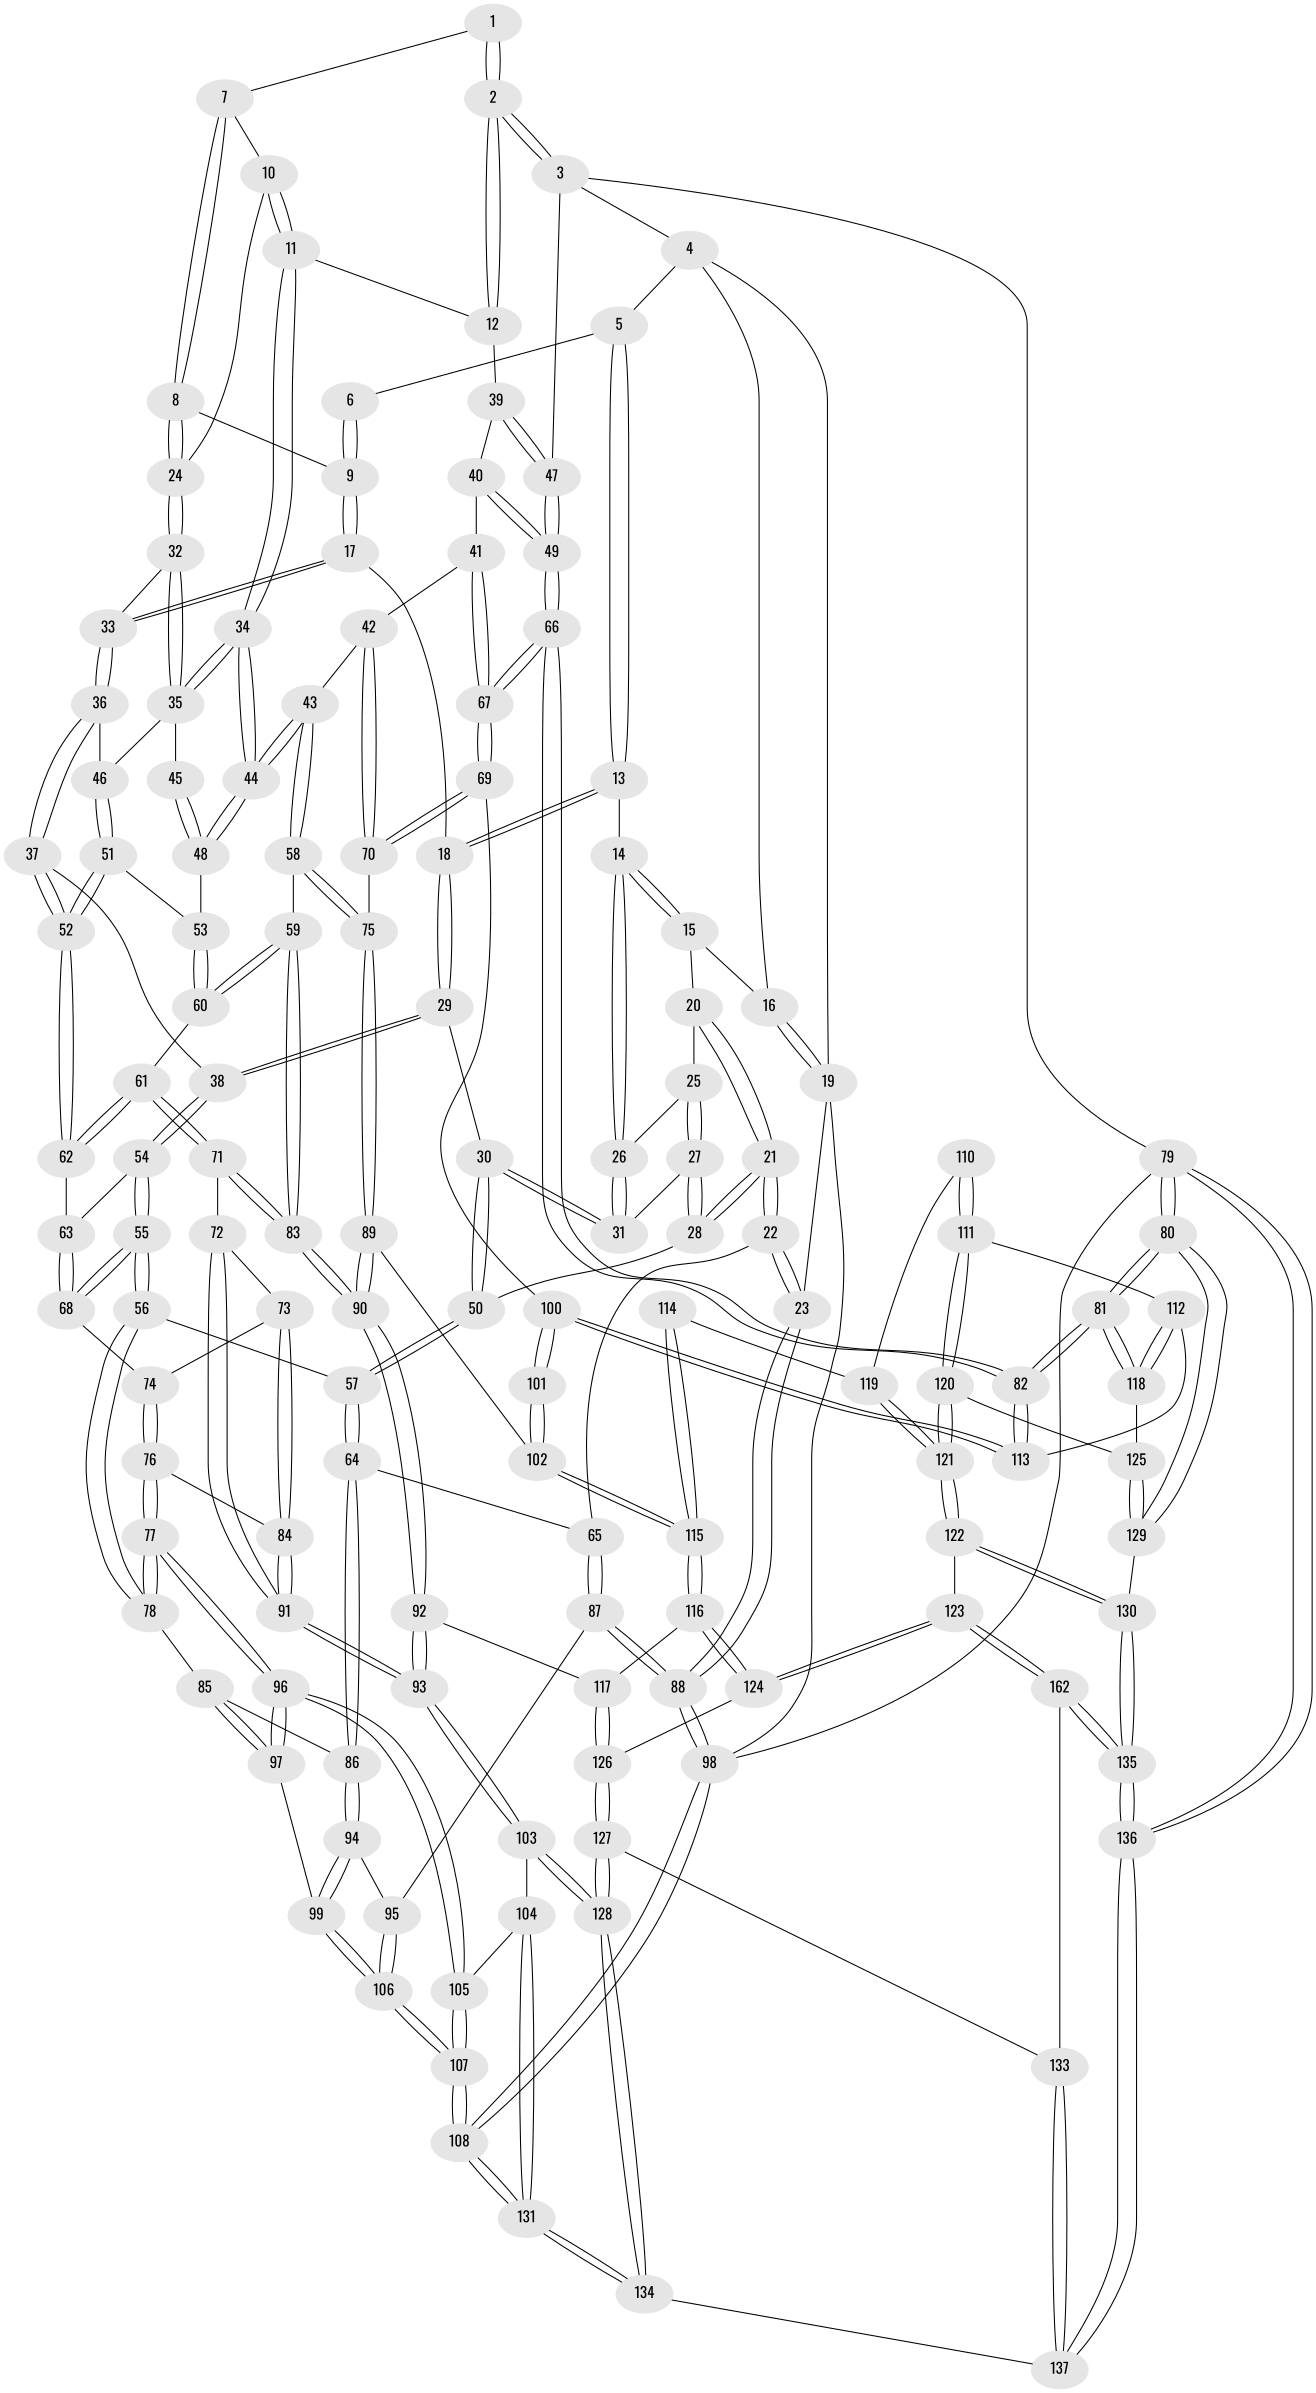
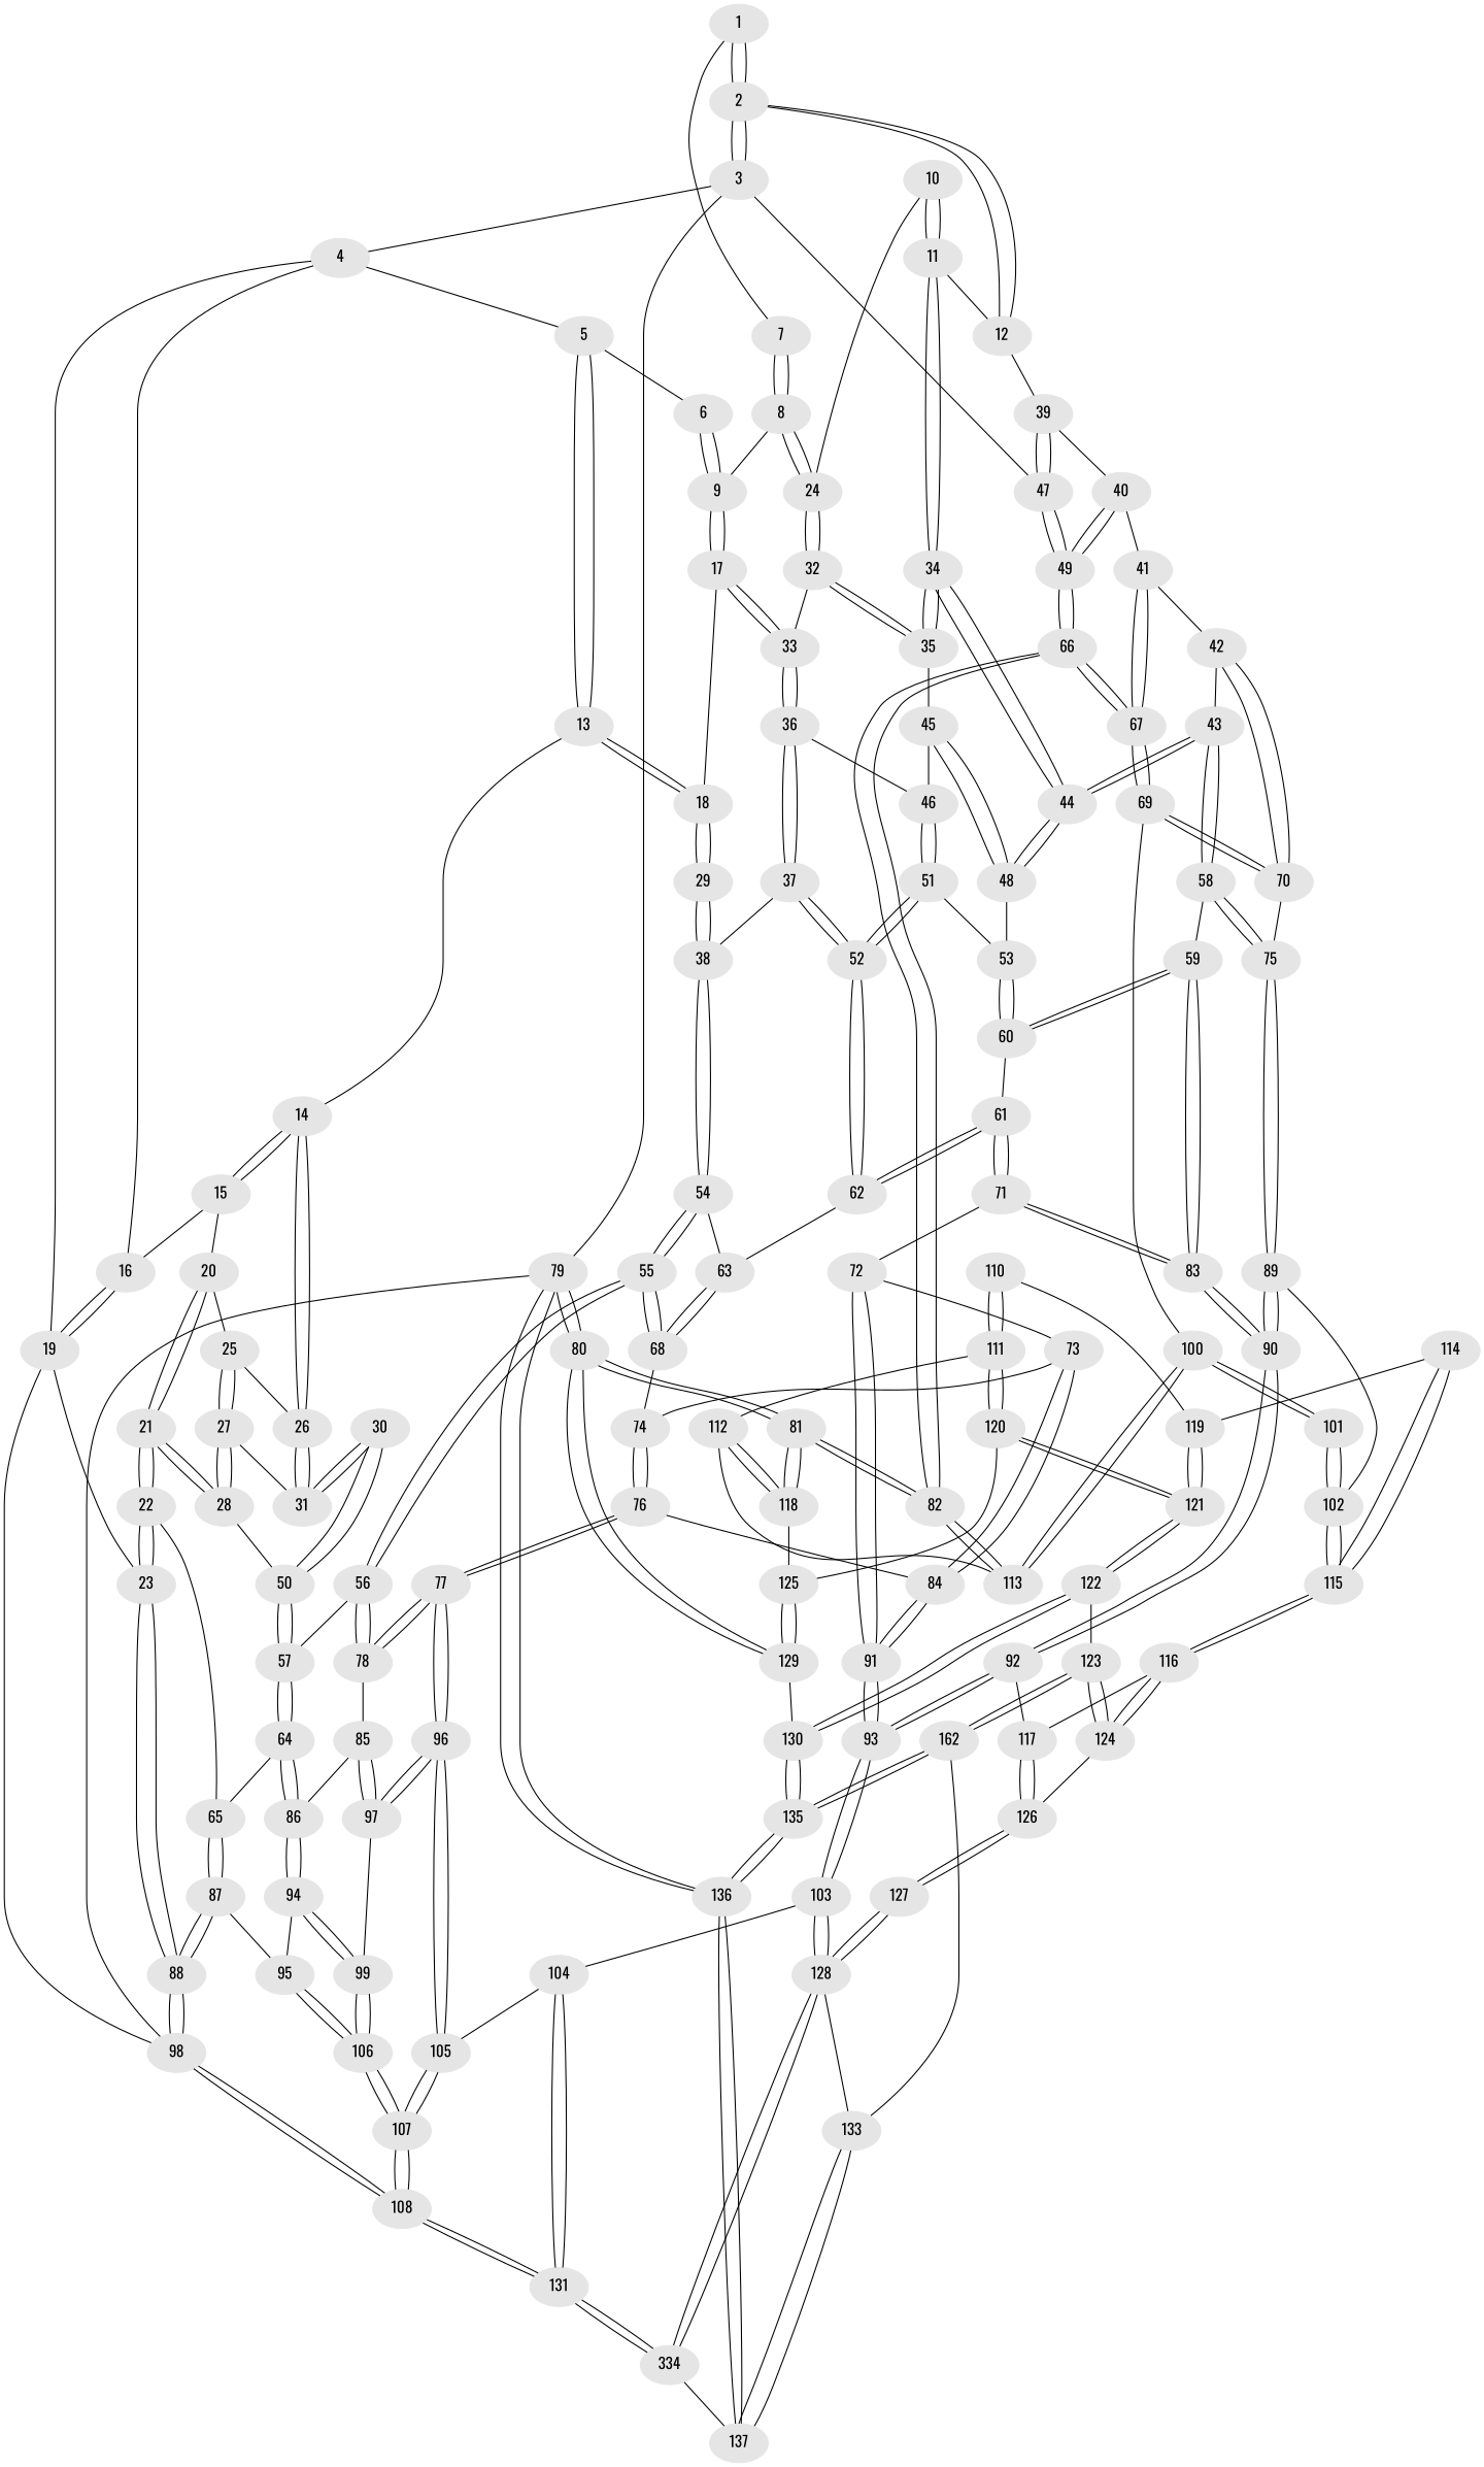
  graph {
    fontname=Oswald
    node [color=gray90 fontname=Oswald style=filled]
    edge [fontname=Oswald]
    1
    2
    7
    3
    12
    8
    10
    4
    47
    79
    39
    5
    16
    19
    49
    98
    80
    136
    6
    13
    23
    9
    14
    18
    17
    24
    11
    32
    33
    34
    35
    44
    40
    15
    26
    29
    20
    31
    21
    25
    36
    30
    38
    88
    108
    22
    28
    27
    65
    50
    87
    57
    54
    45
    37
    46
    48
    52
    51
    62
    55
    63
    41
    42
    67
    66
    43
    70
    69
    58
    75
    59
    53
    60
    82
    64
    61
    56
    68
    78
    74
    85
    86
    83
    89
    90
    71
    72
    94
    95
    113
    100
    76
    101
    73
    91
    84
    93
    77
    102
    96
    97
    105
    81
    129
    137
    118
    130
    125
    92
    99
    106
    115
    117
    103
    126
    104
    128
    107
    131
    116
-   134
+   134 [label=334]
    110
    111
    119
    114
    112
    120
    121
    124
    127
    122
    123
    n134 [label=162]
    135
    133
    1 -- 2
    1 -- 2
    1 -- 7
    2 -- 3
    2 -- 3
    2 -- 12
    2 -- 12
    7 -- 8
    7 -- 8
-   7 -- 10
    3 -- 4
    3 -- 47
    3 -- 79
    12 -- 39
    8 -- 9
    8 -- 24
    8 -- 24
    10 -- 24
    10 -- 11
    10 -- 11
    4 -- 5
    4 -- 16
    4 -- 19
    47 -- 49
    47 -- 49
    79 -- 98
    79 -- 80
    79 -- 80
    79 -- 136
    79 -- 136
    39 -- 47
    39 -- 47
    39 -- 40
    5 -- 6
    5 -- 13
    5 -- 13
    16 -- 19
    16 -- 19
    19 -- 98
    19 -- 23
    49 -- 66
    49 -- 66
    98 -- 108
    98 -- 108
    80 -- 81
    80 -- 81
    80 -- 129
    80 -- 129
    136 -- 137
    136 -- 137
    6 -- 9
    6 -- 9
    13 -- 14
    13 -- 18
    13 -- 18
    23 -- 88
    23 -- 88
    9 -- 17
    9 -- 17
    14 -- 15
    14 -- 15
    14 -- 26
    14 -- 26
    18 -- 29
    18 -- 29
    17 -- 18
    17 -- 33
    17 -- 33
    24 -- 32
    24 -- 32
    11 -- 12
    11 -- 34
    11 -- 34
    32 -- 33
    32 -- 35
    32 -- 35
    33 -- 36
    33 -- 36
    34 -- 35
    34 -- 35
    34 -- 44
    34 -- 44
    35 -- 45
    44 -- 48
    44 -- 48
    40 -- 49
    40 -- 49
    40 -- 41
    15 -- 16
    15 -- 20
    26 -- 31
    26 -- 31
-   29 -- 30
    29 -- 38
    29 -- 38
    20 -- 21
    20 -- 21
    20 -- 25
    21 -- 22
    21 -- 22
    21 -- 28
    21 -- 28
    25 -- 26
    25 -- 27
    25 -- 27
    36 -- 37
    36 -- 37
    36 -- 46
    30 -- 31
    30 -- 31
    30 -- 50
    30 -- 50
    38 -- 54
    38 -- 54
    88 -- 98
    88 -- 98
    108 -- 131
    108 -- 131
    22 -- 23
    22 -- 23
    22 -- 65
    28 -- 50
    27 -- 31
    27 -- 28
    27 -- 28
    65 -- 87
    65 -- 87
    50 -- 57
    50 -- 57
    87 -- 88
    87 -- 88
    87 -- 95
    57 -- 64
    57 -- 64
    54 -- 55
    54 -- 55
    54 -- 63
-   35 -- 46
+   45 -- 46
    45 -- 48
    45 -- 48
    37 -- 38
    37 -- 52
    37 -- 52
    46 -- 51
    46 -- 51
    48 -- 53
    52 -- 62
    52 -- 62
    51 -- 52
    51 -- 52
    51 -- 53
    62 -- 63
    55 -- 56
    55 -- 56
    55 -- 68
    55 -- 68
    63 -- 68
    63 -- 68
    41 -- 42
    41 -- 67
    41 -- 67
    42 -- 43
    42 -- 70
    42 -- 70
    67 -- 69
    67 -- 69
    66 -- 67
    66 -- 67
    66 -- 82
    66 -- 82
    43 -- 44
    43 -- 44
    43 -- 58
    43 -- 58
    70 -- 75
    69 -- 70
    69 -- 70
    69 -- 100
    58 -- 75
    58 -- 75
    58 -- 59
    75 -- 89
    75 -- 89
    59 -- 60
    59 -- 60
    59 -- 83
    59 -- 83
    53 -- 60
    53 -- 60
    60 -- 61
    82 -- 113
    82 -- 113
    64 -- 65
    64 -- 86
    64 -- 86
    61 -- 62
    61 -- 62
    61 -- 71
    61 -- 71
    56 -- 57
    56 -- 78
    56 -- 78
    68 -- 74
    78 -- 85
    74 -- 76
    74 -- 76
    85 -- 86
    85 -- 97
    85 -- 97
    86 -- 94
    86 -- 94
    83 -- 90
    83 -- 90
    89 -- 90
    89 -- 90
    89 -- 102
    90 -- 92
    90 -- 92
    71 -- 83
    71 -- 83
    71 -- 72
    72 -- 73
    72 -- 91
    72 -- 91
    94 -- 95
    94 -- 99
    94 -- 99
    95 -- 106
    95 -- 106
    100 -- 113
    100 -- 113
    100 -- 101
    100 -- 101
    76 -- 84
    76 -- 77
    76 -- 77
    101 -- 102
    101 -- 102
    73 -- 74
    73 -- 84
    73 -- 84
    91 -- 93
    91 -- 93
    84 -- 91
    84 -- 91
    93 -- 103
    93 -- 103
    77 -- 78
    77 -- 78
    77 -- 96
    77 -- 96
    102 -- 115
    102 -- 115
    96 -- 97
    96 -- 97
    96 -- 105
    96 -- 105
    97 -- 99
    105 -- 107
    105 -- 107
    81 -- 82
    81 -- 82
    81 -- 118
    81 -- 118
    129 -- 130
    118 -- 125
    130 -- 135
    130 -- 135
    125 -- 129
    125 -- 129
    92 -- 93
    92 -- 93
    92 -- 117
    99 -- 106
    99 -- 106
    106 -- 107
    106 -- 107
    115 -- 116
    115 -- 116
    117 -- 126
    117 -- 126
    103 -- 104
    103 -- 128
    103 -- 128
    126 -- 127
    126 -- 127
    104 -- 105
    104 -- 131
    104 -- 131
    128 -- 134
    128 -- 134
    107 -- 108
    107 -- 108
    131 -- 134
    131 -- 134
    116 -- 117
    116 -- 124
    116 -- 124
    134 -- 137
    110 -- 111
    110 -- 111
    110 -- 119
    111 -- 112
    111 -- 120
    111 -- 120
    119 -- 121
    119 -- 121
    114 -- 115
    114 -- 115
    114 -- 119
    112 -- 113
    112 -- 118
    112 -- 118
    120 -- 125
    120 -- 121
    120 -- 121
    121 -- 122
    121 -- 122
    124 -- 126
    127 -- 128
    127 -- 128
-   127 -- 133
+   128 -- 133
    122 -- 130
    122 -- 130
    122 -- 123
    123 -- 124
    123 -- 124
    123 -- n134
    123 -- n134
    n134 -- 135
    n134 -- 135
    n134 -- 133
    135 -- 136
    135 -- 136
    133 -- 137
    133 -- 137
  }
